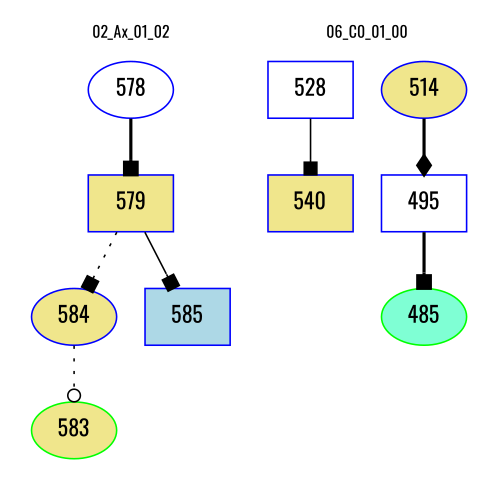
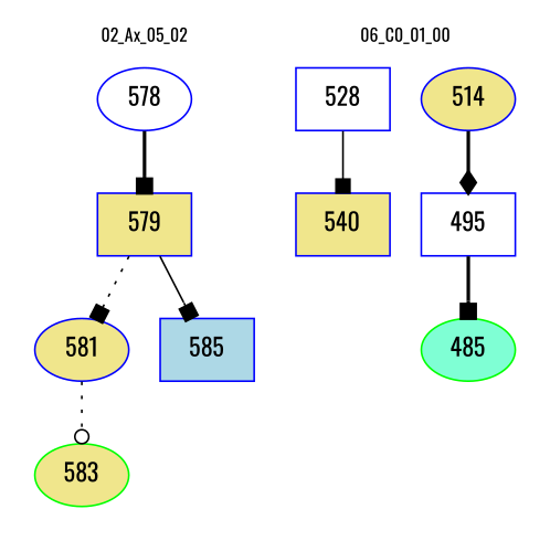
  digraph {
    fontname=Oswald
    node [color=blue fillcolor=khaki fontname=Oswald shape=ellipse style=filled]
    edge [arrowhead=box color=black fontname=Oswald style=bold]
    n1 [fillcolor=white label=578]
-   n2 [label=584]
+   n2 [label=581]
    n3 [label=579 shape=box]
    n4 [color=green label=583]
    n5 [fillcolor=lightblue label=585 shape=box]
    n6 [label=514]
    n7 [fillcolor=white label=495 shape=box]
    n8 [fillcolor=white label=528 shape=box]
    n9 [color=green fillcolor=aquamarine label=485]
    n10 [label=540 shape=box]
    subgraph cluster_1 {
      color=white
      fontsize=10
-     label="02_Ax_01_02"
+     label="02_Ax_05_02"
      n1
      n2
      n3
      n4
      n5
    }
    subgraph cluster_2 {
      color=white
      fontsize=10
      label="06_C0_01_00"
      n6
      n7
      n8
      n9
      n10
    }
    n1 -> n3
    n2 -> n4 [arrowhead=odot style=dotted]
    n3 -> n2 [style=dotted]
    n3 -> n5 [style=solid]
    n6 -> n7 [arrowhead=diamond]
    n7 -> n9
    n8 -> n10 [style=solid]
  }
